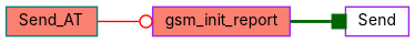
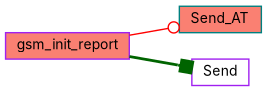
  digraph {
    fontname=Inter
    rankdir=LR
    node [color=purple fillcolor=salmon fontname=Inter fontsize=10 shape=record style=filled]
    edge [fontname=Inter fontsize=10 labelfontname=FreeSans labelfontsize=10]
    n1 [fontcolor=black height=0.2 label=gsm_init_report width=0.4]
    n2 [color=teal height=0.2 label=Send_AT width=0.4]
    n3 [fillcolor=white height=0.2 label=Send width=0.4]
-   n2 -> n1 [arrowhead=odot color=red style=solid]
+   n1 -> n2 [arrowhead=odot color=red style=solid]
    n1 -> n3 [arrowhead=box color=darkgreen style=bold]
  }
